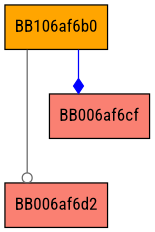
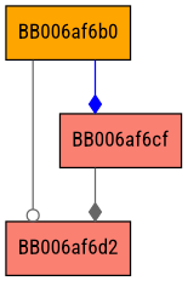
  digraph {
    fontname="Roboto Condensed"
    splines=ortho
    node [fillcolor=salmon fontname="Roboto Condensed" shape=box style=filled]
    edge [arrowhead=diamond color=gray40 fontname="Roboto Condensed"]
-   BB006af6b0 [fillcolor=orange label=BB106af6b0]
+   BB006af6b0 [fillcolor=orange]
    n2 [label=BB006af6d2]
    BB006af6cf
    BB006af6b0 -> n2 [arrowhead=odot]
    BB006af6b0 -> BB006af6cf [color=blue]
+   BB006af6cf -> n2
  }
